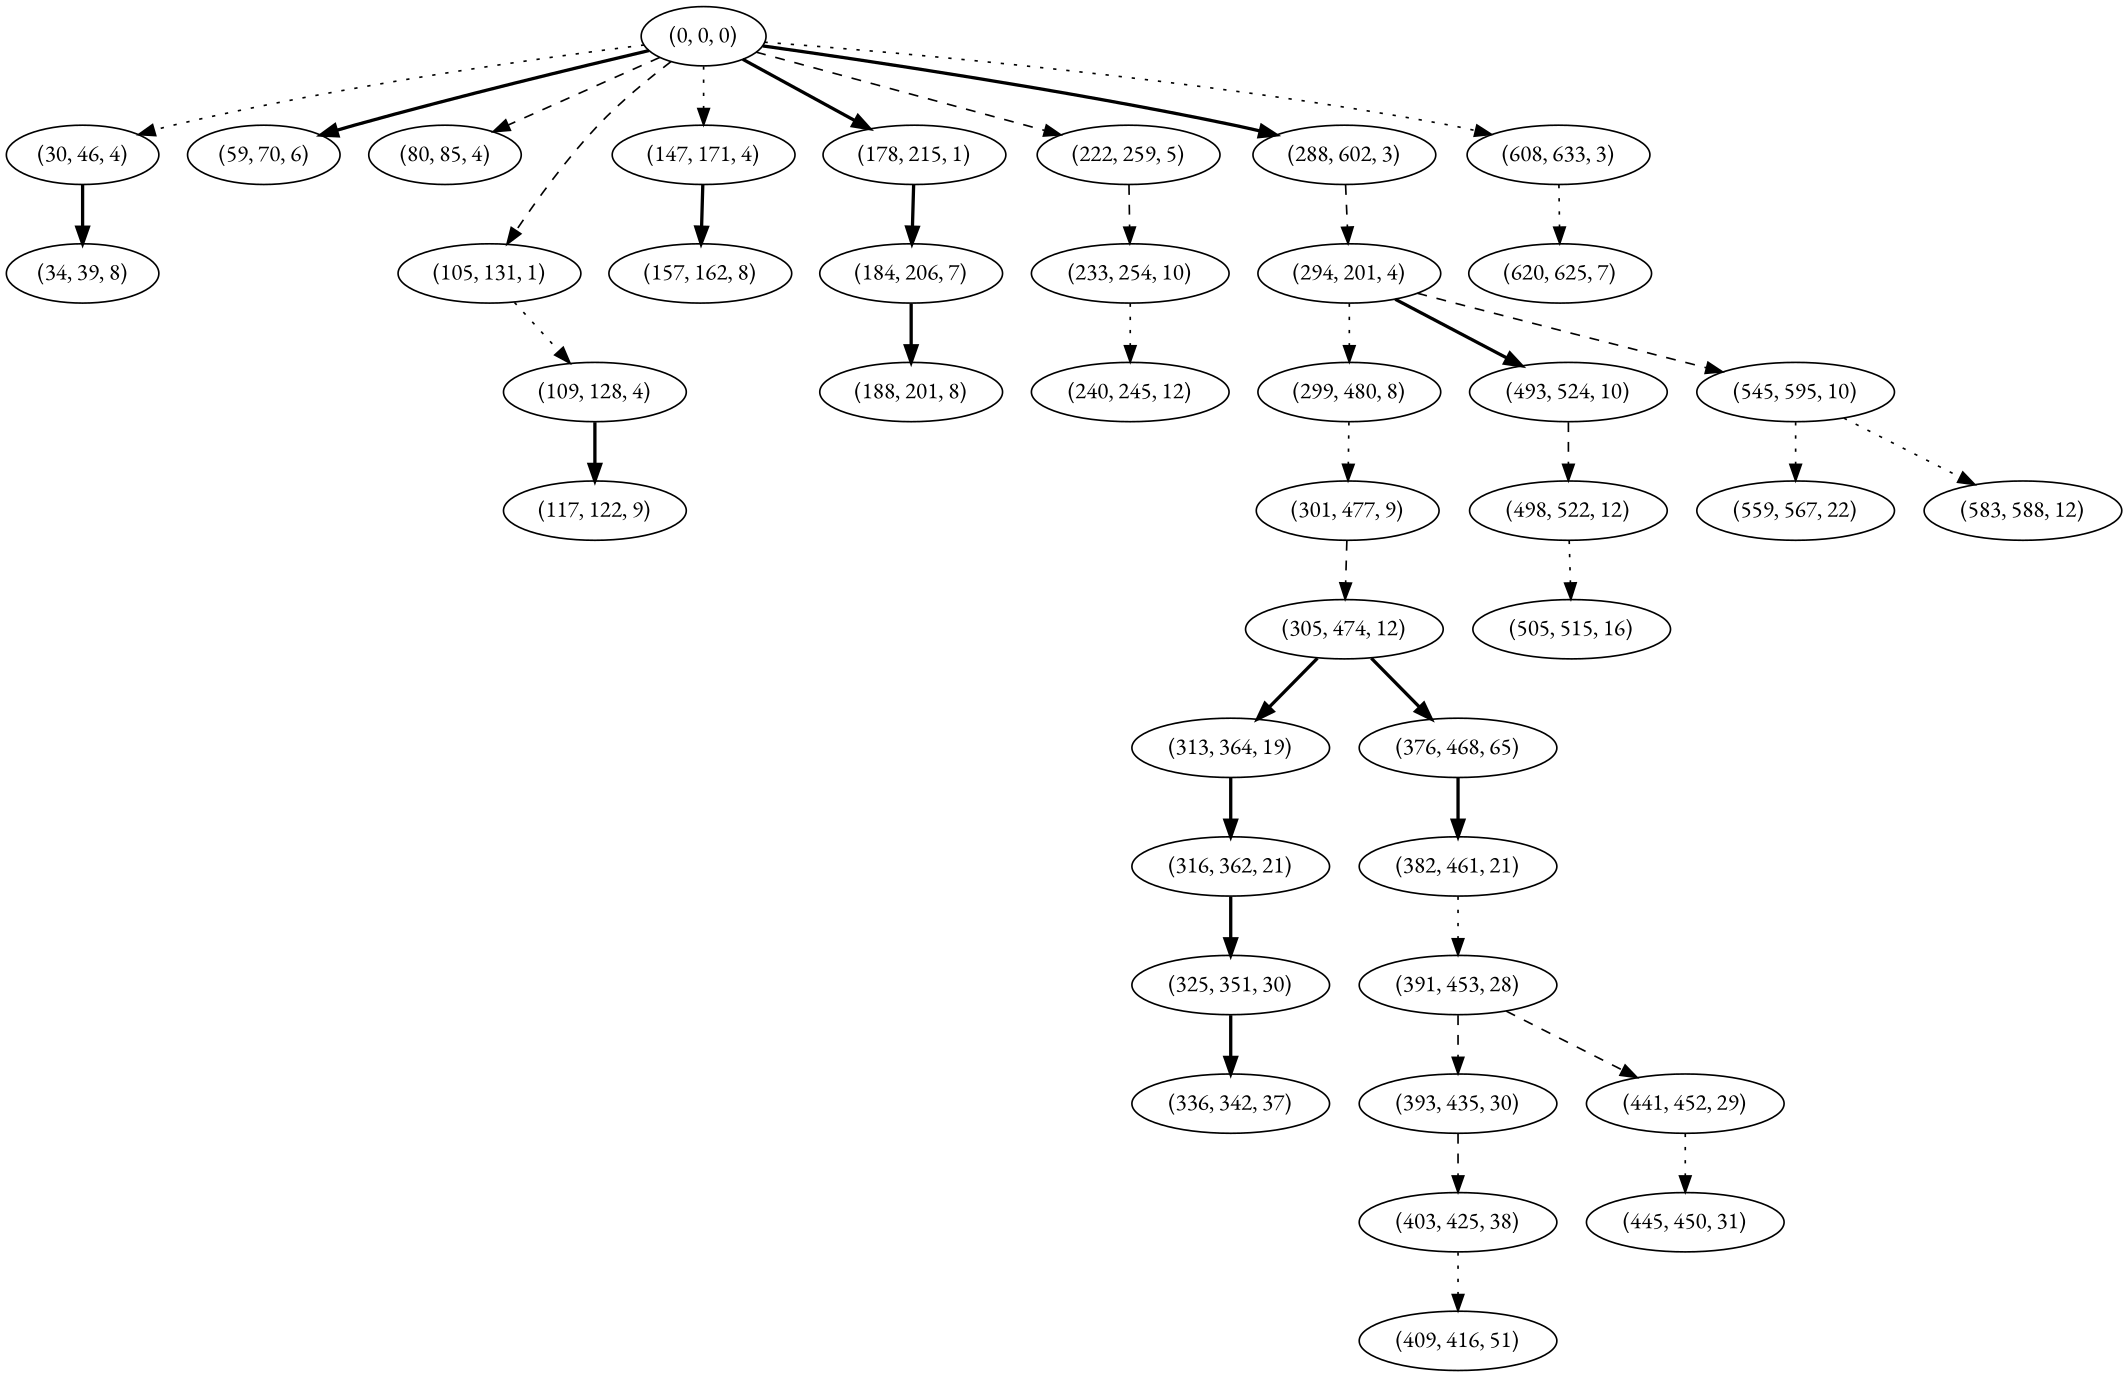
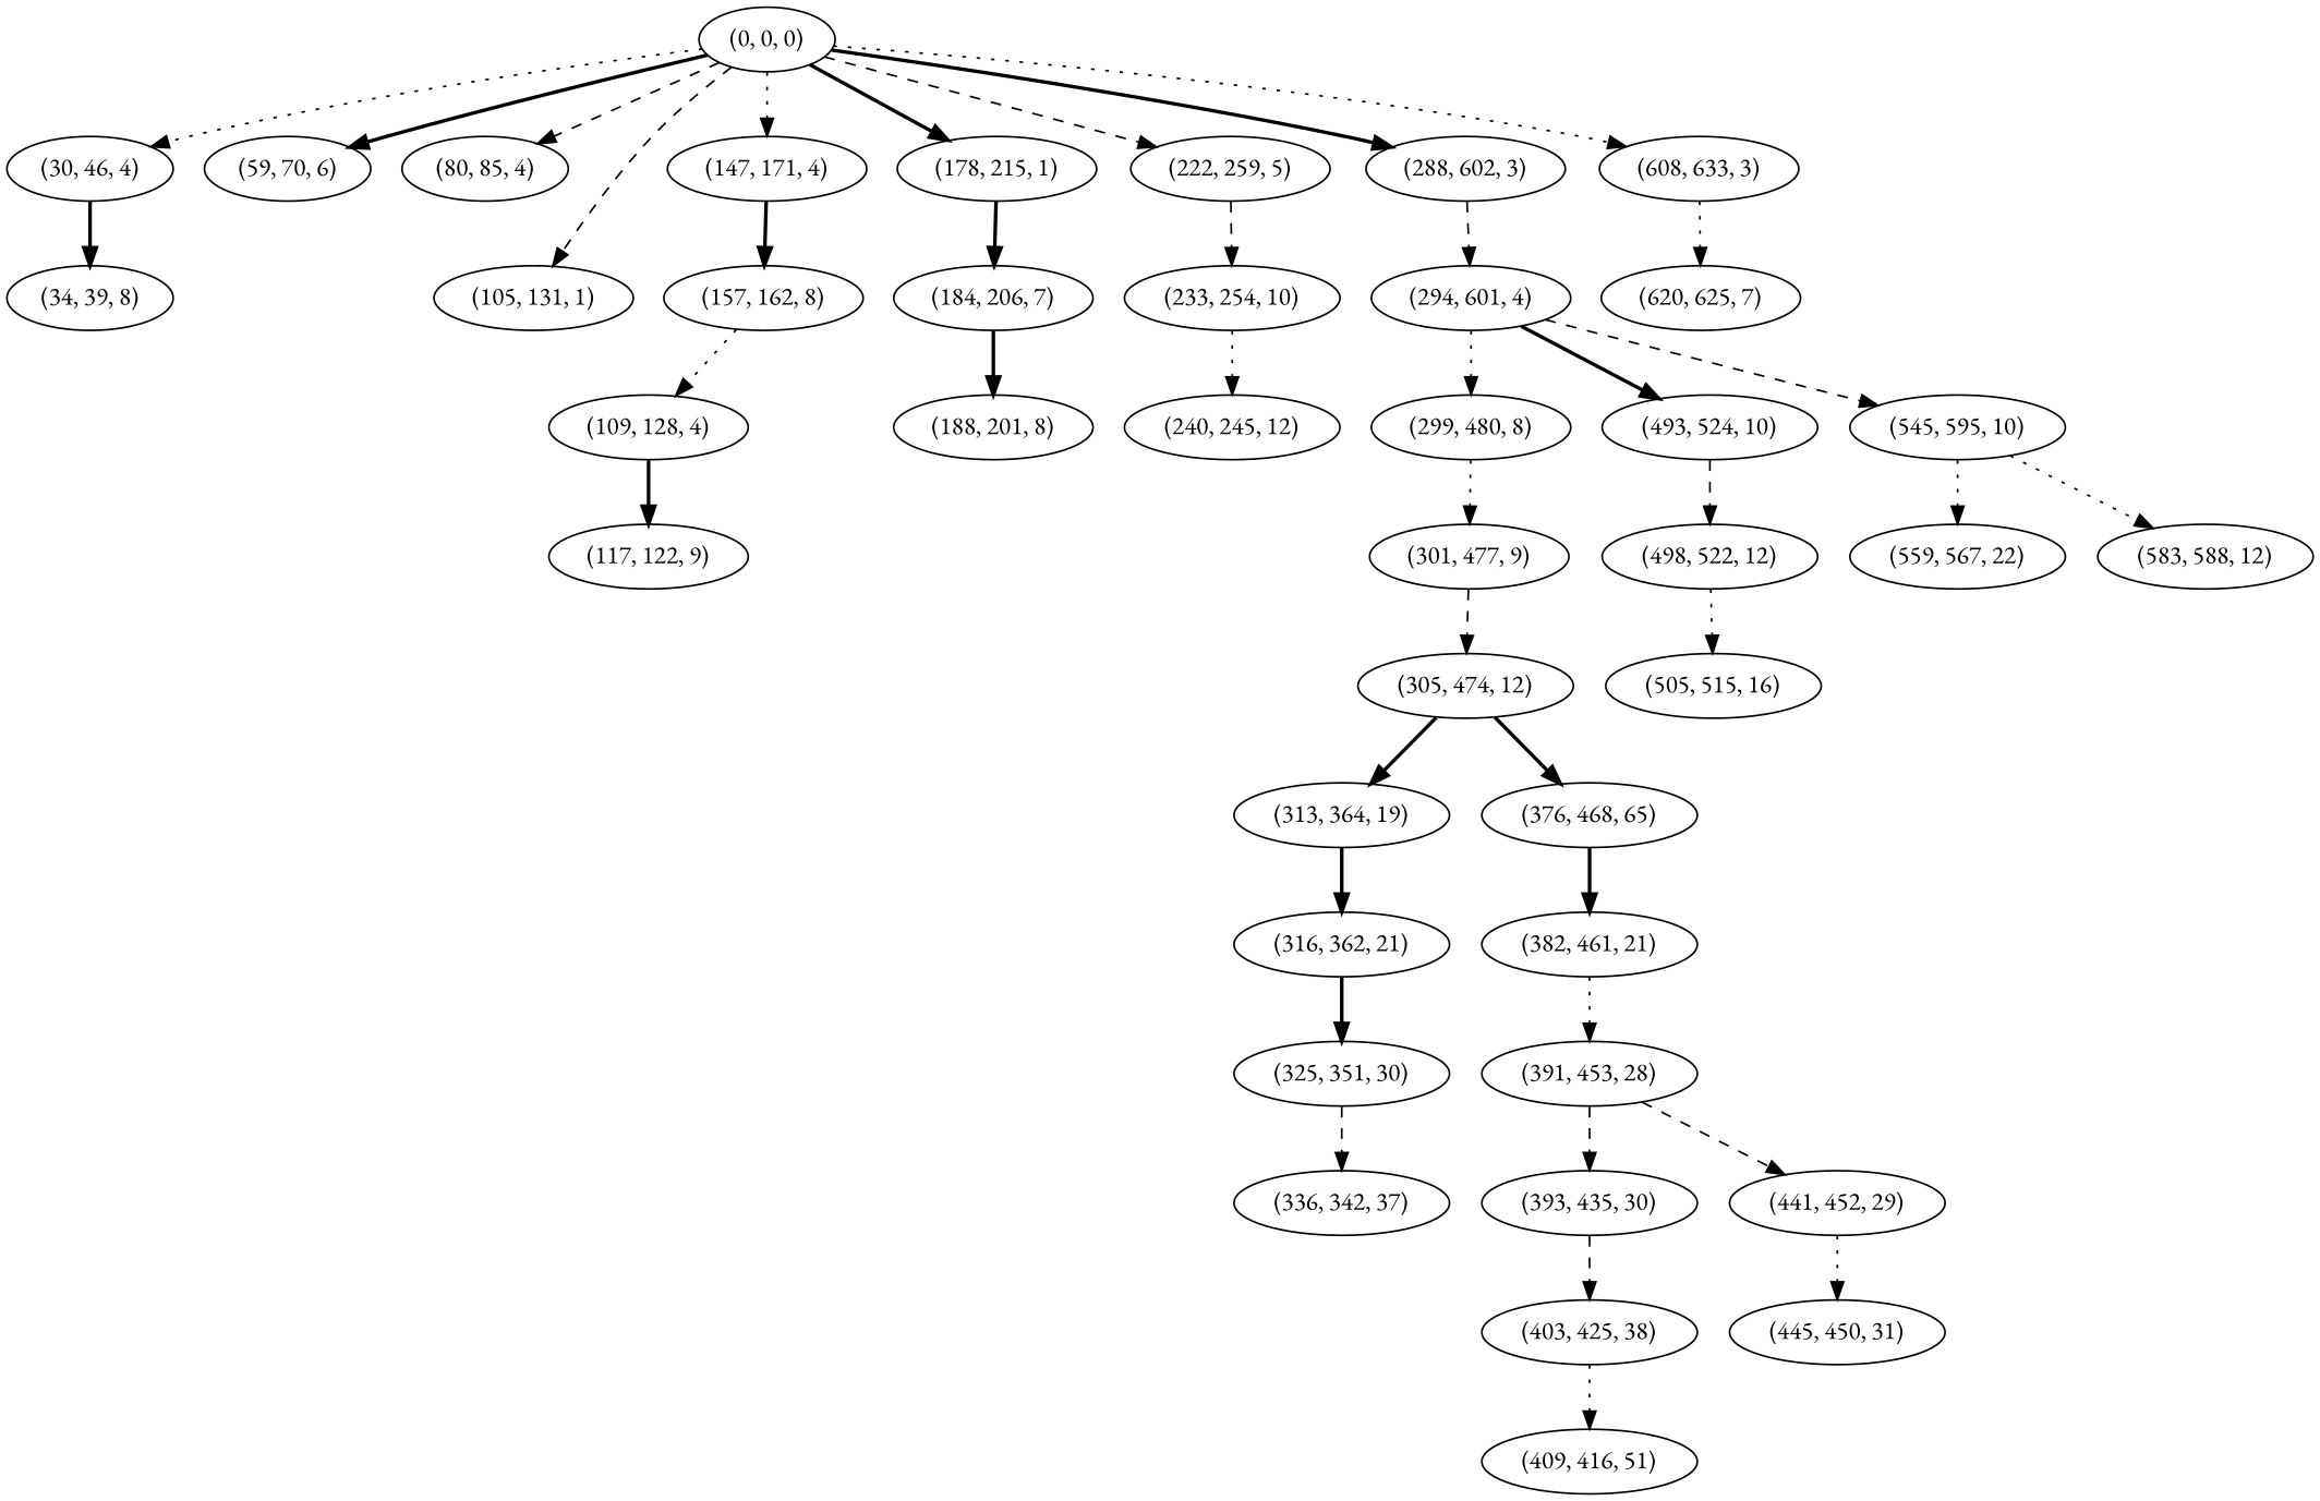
  digraph {
    fontname="EB Garamond"
    node [fontname="EB Garamond"]
    edge [fontname="EB Garamond" style=dotted]
    "(0, 0, 0)"
    "(30, 46, 4)"
    "(59, 70, 6)"
    "(80, 85, 4)"
    "(105, 131, 1)"
    "(147, 171, 4)"
    "(178, 215, 1)"
    "(222, 259, 5)"
    "(288, 602, 3)"
    "(608, 633, 3)"
    "(34, 39, 8)"
    "(109, 128, 4)"
    "(157, 162, 8)"
    "(184, 206, 7)"
    "(233, 254, 10)"
-   "(294, 601, 4)" [label="(294, 201, 4)"]
+   "(294, 601, 4)"
    "(620, 625, 7)"
    "(117, 122, 9)"
    "(188, 201, 8)"
    "(240, 245, 12)"
    "(299, 480, 8)"
    "(493, 524, 10)"
    "(545, 595, 10)"
    "(301, 477, 9)"
    "(498, 522, 12)"
    "(559, 567, 22)"
    "(583, 588, 12)"
    "(305, 474, 12)"
    "(313, 364, 19)"
    n30 [label="(376, 468, 65)"]
    "(316, 362, 21)"
    "(382, 461, 21)"
    "(325, 351, 30)"
    "(336, 342, 37)"
    "(391, 453, 28)"
    "(393, 435, 30)"
    "(441, 452, 29)"
    "(403, 425, 38)"
    "(445, 450, 31)"
    n40 [label="(409, 416, 51)"]
    "(505, 515, 16)"
    "(0, 0, 0)" -> "(30, 46, 4)"
    "(0, 0, 0)" -> "(59, 70, 6)" [style=bold]
    "(0, 0, 0)" -> "(80, 85, 4)" [style=dashed]
    "(0, 0, 0)" -> "(105, 131, 1)" [style=dashed]
    "(0, 0, 0)" -> "(147, 171, 4)"
    "(0, 0, 0)" -> "(178, 215, 1)" [style=bold]
    "(0, 0, 0)" -> "(222, 259, 5)" [style=dashed]
    "(0, 0, 0)" -> "(288, 602, 3)" [style=bold]
    "(0, 0, 0)" -> "(608, 633, 3)"
    "(30, 46, 4)" -> "(34, 39, 8)" [style=bold]
-   "(105, 131, 1)" -> "(109, 128, 4)"
+   "(157, 162, 8)" -> "(109, 128, 4)"
    "(147, 171, 4)" -> "(157, 162, 8)" [style=bold]
    "(178, 215, 1)" -> "(184, 206, 7)" [style=bold]
    "(222, 259, 5)" -> "(233, 254, 10)" [style=dashed]
    "(288, 602, 3)" -> "(294, 601, 4)" [style=dashed]
    "(608, 633, 3)" -> "(620, 625, 7)"
    "(109, 128, 4)" -> "(117, 122, 9)" [style=bold]
    "(184, 206, 7)" -> "(188, 201, 8)" [style=bold]
    "(233, 254, 10)" -> "(240, 245, 12)"
    "(294, 601, 4)" -> "(299, 480, 8)"
    "(294, 601, 4)" -> "(493, 524, 10)" [style=bold]
    "(294, 601, 4)" -> "(545, 595, 10)" [style=dashed]
    "(299, 480, 8)" -> "(301, 477, 9)"
    "(493, 524, 10)" -> "(498, 522, 12)" [style=dashed]
    "(545, 595, 10)" -> "(559, 567, 22)"
    "(545, 595, 10)" -> "(583, 588, 12)"
    "(301, 477, 9)" -> "(305, 474, 12)" [style=dashed]
    "(498, 522, 12)" -> "(505, 515, 16)"
    "(305, 474, 12)" -> "(313, 364, 19)" [style=bold]
    "(305, 474, 12)" -> n30 [style=bold]
    "(313, 364, 19)" -> "(316, 362, 21)" [style=bold]
    n30 -> "(382, 461, 21)" [style=bold]
    "(316, 362, 21)" -> "(325, 351, 30)" [style=bold]
    "(382, 461, 21)" -> "(391, 453, 28)"
-   "(325, 351, 30)" -> "(336, 342, 37)" [style=bold]
+   "(325, 351, 30)" -> "(336, 342, 37)" [style=dashed]
    "(391, 453, 28)" -> "(393, 435, 30)" [style=dashed]
    "(391, 453, 28)" -> "(441, 452, 29)" [style=dashed]
    "(393, 435, 30)" -> "(403, 425, 38)" [style=dashed]
    "(441, 452, 29)" -> "(445, 450, 31)"
    "(403, 425, 38)" -> n40
  }
